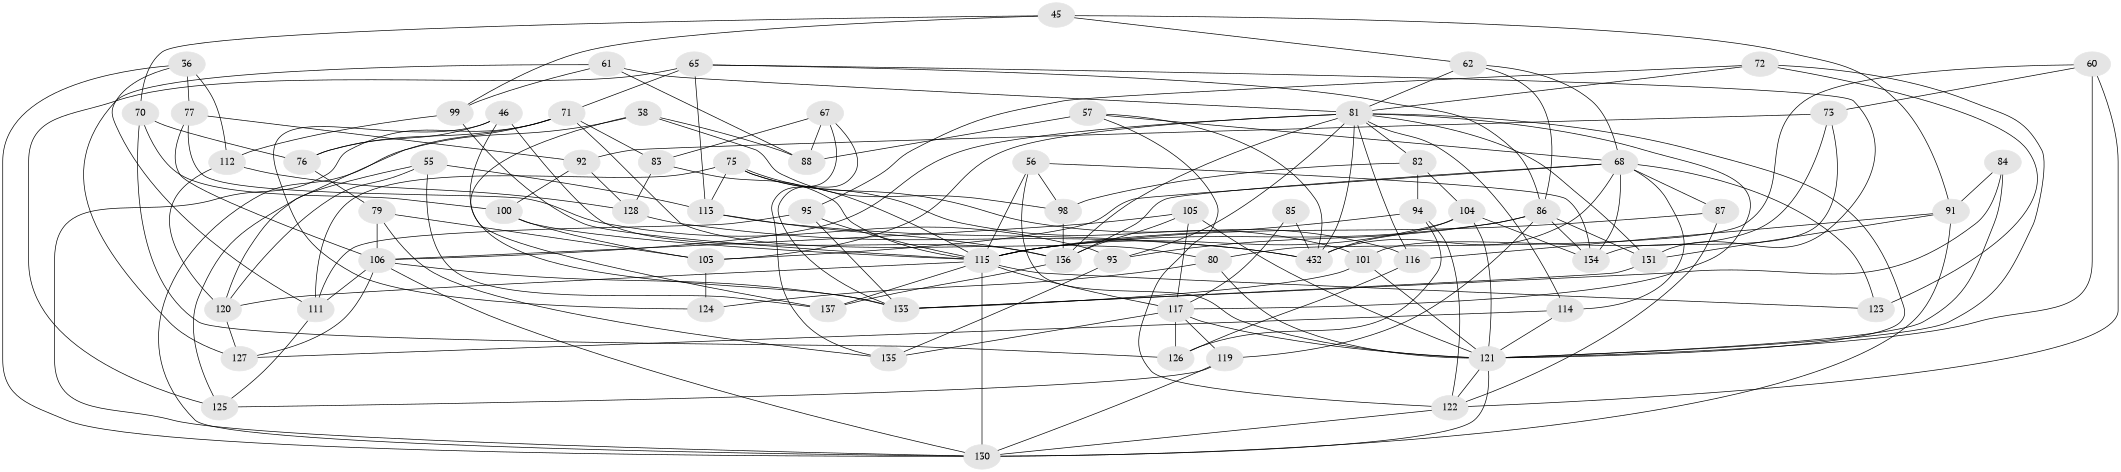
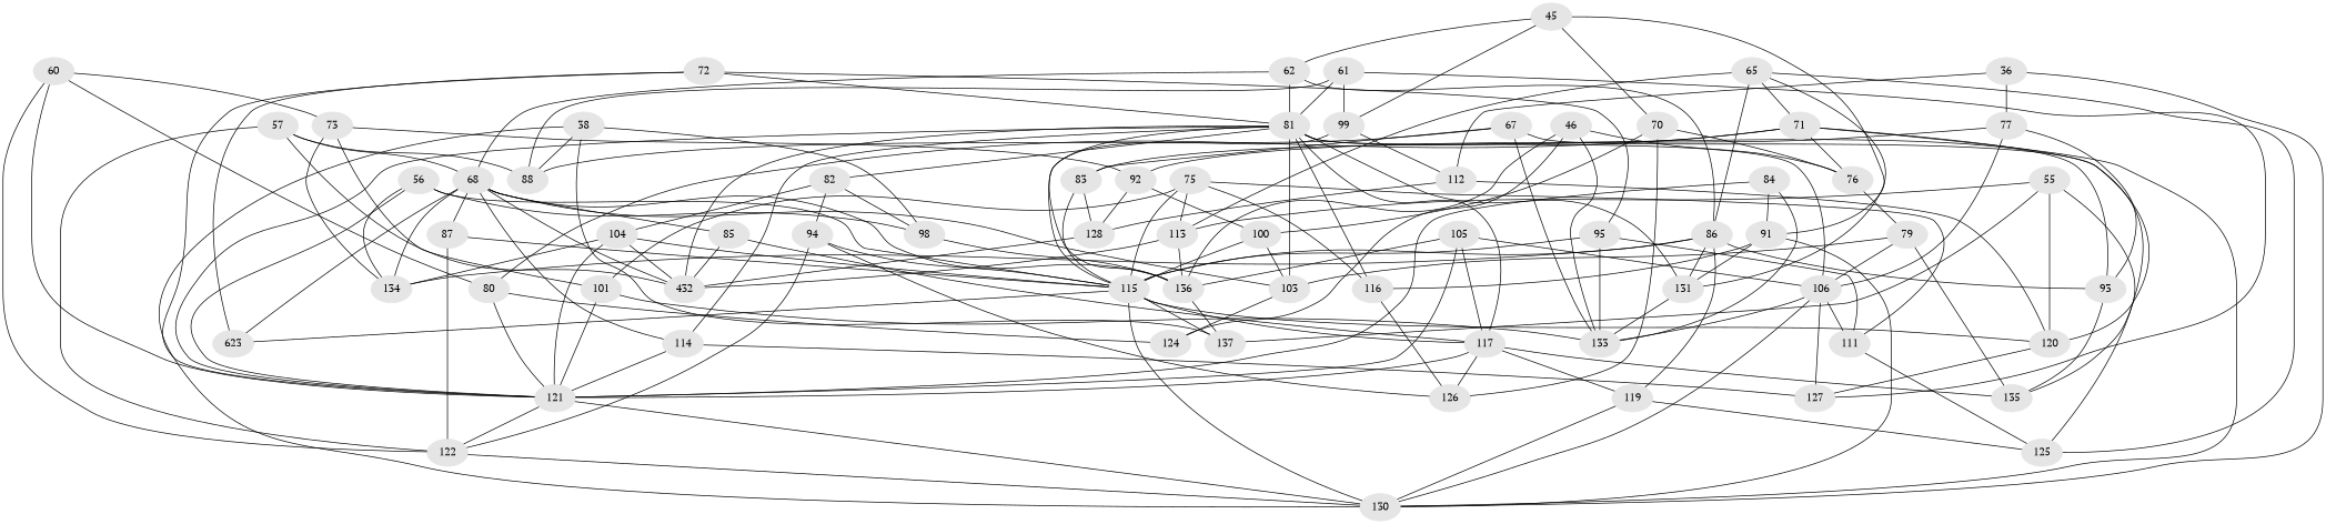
  graph {
    fontname="PT Serif"
    node [color=gray90 fontname="PT Serif" style=filled]
    edge [fontname="PT Serif"]
    36
    77
    111 [super="+108"]
    112
    130 [super="+90+129"]
    92
    93
    106 [super="+30+51+66"]
    125
    120 [super="+31"]
    128
    38
    88
    98
    137
    136 [super="+1+48+110+91"]
    45
    62
    70
    n20 [label=91 super="+24"]
    99
    68 [super="+25+40"]
    81 [super="+23+39+49+42"]
    86 [super="+8+16+35"]
    76
    100
    126 [super="+13"]
    131 [super="+44"]
    116
    115 [super="+26+50+37+69+41"]
    46
    124
    133 [super="+18"]
    79
    113 [super="+107+43"]
    n36 [label=432 super="+6+54+74"]
    55
    127
    56
    121 [super="+102"]
    134 [super="+118"]
-   123
+   123 [label=623]
    117 [super="+58+109"]
    122
    85 [super="+78"]
    87
    103 [super="+47+63"]
    114
    57
    60
    73
    80 [super="+59"]
    101
    82
    61
    119
    65 [super="+4"]
    71 [super="+12"]
    83
    67
    135
    72
    95
    75 [super="+34"]
    94
    104 [super="+53"]
    84
    105 [super="+14+96"]
    36 -- 77
-   36 -- 111
    36 -- 112
    36 -- 130
    77 -- 92
    77 -- 93
    77 -- 106
    111 -- 125
    112 -- 120
    112 -- 128
    92 -- 128
    92 -- 100
    93 -- 135
    106 -- 111 [weight=2]
    106 -- 130 [weight=2]
    106 -- 133
    106 -- 127
    120 -- 127
    128 -- n36
    38 -- 130
    38 -- 88
    38 -- 98
    38 -- 137
    98 -- 136
    136 -- 137
    45 -- 62
    45 -- 70
    45 -- n20
    45 -- 99
    62 -- 68
    62 -- 81
    62 -- 86
    70 -- 76
    70 -- 100
    70 -- 126
    n20 -- 130
    n20 -- 131
    n20 -- 116
    99 -- 112
    99 -- 115
    68 -- 136 [weight=2]
    68 -- n36
    68 -- 134
    68 -- 123
+   68 -- 85 [weight=2]
    68 -- 87
    68 -- 103
    68 -- 114
    81 -- 93
    81 -- 106
    81 -- 136 [weight=3]
    81 -- 131
    81 -- 116
    81 -- n36 [weight=2]
    81 -- 121
    81 -- 117 [weight=3]
    81 -- 103 [weight=4]
    81 -- 114
    81 -- 82
    86 -- 93
    86 -- 131
    86 -- 115 [weight=3]
    86 -- 134 [weight=2]
    86 -- 119
    76 -- 79
    100 -- 115
    100 -- 103
    131 -- 133 [weight=2]
    116 -- 126
    115 -- 130 [weight=3]
    115 -- 120
    115 -- 137
    115 -- 123
    115 -- 117
    46 -- 136
    46 -- 76
    46 -- 124
    46 -- 133
    79 -- 106
    79 -- 103
    79 -- 135
    113 -- 136 [weight=2]
    113 -- n36 [weight=2]
    55 -- 125
    55 -- 120
    55 -- 137
    55 -- 113
    56 -- 98
    56 -- 115
    56 -- 121
    56 -- 134
    121 -- 130
    121 -- 122
    117 -- 126
    117 -- 121
    117 -- 119
    117 -- 135
    122 -- 130
    85 -- n36
    85 -- 117 [weight=3]
    87 -- 115
    87 -- 122 [weight=2]
    103 -- 124
    114 -- 127
    114 -- 121
    57 -- 88
    57 -- 68
    57 -- n36
    57 -- 122
    60 -- 121
    60 -- 122
    60 -- 73
    60 -- 80
    73 -- 92
    73 -- 134
    73 -- 101
    80 -- 124 [weight=2]
    80 -- 121
    101 -- 133
    101 -- 121
    82 -- 98
    82 -- 94
    82 -- 104
    61 -- 88
    61 -- 99
    61 -- 81
    61 -- 127
    119 -- 130
    119 -- 125
    65 -- 125
    65 -- 86
    65 -- 131
    65 -- 113 [weight=2]
    65 -- 71
    71 -- 130
    71 -- 120 [weight=2]
    71 -- 76
    71 -- 80 [weight=2]
    71 -- 83
    83 -- 128
    83 -- 115
    67 -- 88
    67 -- 133
    67 -- 83
    67 -- 135
    72 -- 81
    72 -- 121
    72 -- 123
    72 -- 95
    95 -- 111
    95 -- 115
    95 -- 133
    75 -- 111
    75 -- 116
    75 -- 115 [weight=2]
    75 -- 113
    75 -- 101
    94 -- 126
    94 -- 115
    94 -- 122
    104 -- 115
    104 -- n36 [weight=2]
    104 -- 121
    104 -- 134
    84 -- n20 [weight=2]
    84 -- 133
    84 -- 121
    105 -- 106
    105 -- 136 [weight=2]
    105 -- 121 [weight=2]
    105 -- 117 [weight=3]
  }
